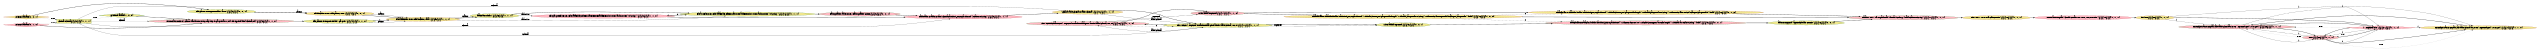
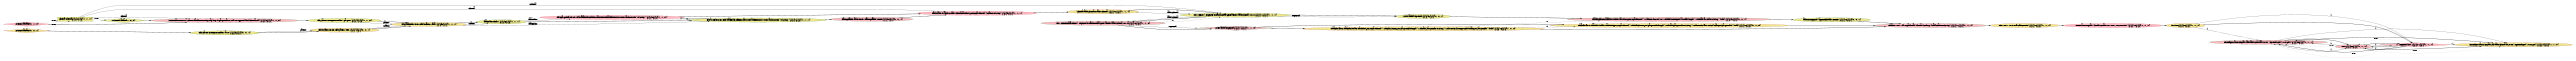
  digraph {
    fontname="DejaVu Serif"
    rankdir=LR
    node [color=darkgreen fillcolor=khaki fontname="DejaVu Serif" shape=ellipse style=filled]
    edge [fontname="DejaVu Serif" style=bold]
    n1 [color=brown label="int i = 0@@@20@@@['1', '1', '1']"]
    n2 [fillcolor=lightpink label="TestHelpers.assertEqualsSafe(tableSchema.asStruct(),expected.get(i),rows.get(i))@@@23@@@['1', '1', '1']"]
    n3 [color=brown fillcolor=lightpink label="i < expected.size()@@@21@@@['1', '1', '1']" shape=diamond]
    n4 [fillcolor=lightpink label="i += 1@@@22@@@['1', '1', '1']"]
    n5 [color=brown label="TestHelpers.assertEqualsSafe(tableSchema.asStruct(),expected.get(i),rows.get(i))@@@24@@@['1', '1', '0']"]
    n6 [label="dataFolder.mkdirs()@@@6@@@['1', '1', '1']"]
    n7 [color=brown fillcolor=lightpink label="File parquetFile = new File(dataFolder,FileFormat.PARQUET.addExtension(UUID.randomUUID().toString()))@@@8@@@['1', '1', '0']"]
    n8 [label="File avroFile = new File(dataFolder,FileFormat.AVRO.addExtension(UUID.randomUUID().toString()))@@@7@@@['1', '1', '1']"]
    n9 [color=brown fillcolor=lightpink label="Table table = tables.create(schema,PartitionSpec.unpartitioned(),location.toString())@@@9@@@['1', '1', '1']"]
    n10 [fillcolor=lightpink label="HadoopTables tables = new HadoopTables(CONF)@@@8@@@['0', '0', '1']"]
    n11 [color=brown label="File dataFolder = new File(location,\"data\")@@@5@@@['1', '1', '1']"]
    n12 [color=brown label="Schema tableSchema = table.schema()@@@10@@@['1', '1', '1']"]
    n13 [label="List<Record> expected = RandomData.generateList(tableSchema,100,1L)@@@11@@@['1', '1', '1']"]
    n14 [fillcolor=lightpink label="Assume.assumeTrue(\"Cannot handle non-string map keys in parquet-avro\",null == TypeUtil.find(schema,null))@@@3@@@['1', '1', '0']"]
    n15 [label="File parent = temp.newFolder(\"parquet\")@@@4@@@['1', '1', '0']"]
    n16 [color=brown fillcolor=lightpink label="Assert.assertEquals(\"Should contain 100 rows\",100,rows.size())@@@19@@@['1', '1', '1']"]
    n17 [label="table.newAppend().appendFile(file).commit()@@@16@@@['0', '0', '1']"]
    n18 [fillcolor=lightpink label="Dataset<Row> df = spark.read().format(\"iceberg\").load(location.toString())@@@17@@@['1', '1', '1']"]
    n19 [color=brown label="List<Row> rows = df.collectAsList()@@@18@@@['1', '1', '1']"]
    n20 [fillcolor=lightpink label="DataFile file = DataFiles.builder(PartitionSpec.unpartitioned()).withRecordCount(100).withFileSizeInBytes(avroFile.length()).withPath(avroFile.toString()).build()@@@15@@@['0', '0', '1']"]
    n21 [fillcolor=lightpink label="List<GenericData.Record> expected = RandomData.generateList(tableSchema,100,1L)@@@12@@@['1', '1', '0']"]
-   n22 [fillcolor=lightpink label="writer.addAll(expected)@@@14@@@['1', '1', '0']"]
+   n22 [fillcolor=lightpink label="writer.addAll(expected)@@@14@@@['1', '1', '0']" shape=diamond]
    n23 [color=brown label="DataFile file = DataFiles.builder(PartitionSpec.unpartitioned()).withFileSizeInBytes(parquetFile.length()).withPath(parquetFile.toString()).withMetrics(fromInputFile(localInput(parquetFile))).build()@@@16@@@['1', '0', '0']"]
    n24 [color=brown label="DataFile file = DataFiles.builder(PartitionSpec.unpartitioned()).withFileSizeInBytes(parquetFile.length()).withPath(parquetFile.toString()).withMetrics(fileMetrics(localInput(parquetFile))).build()@@@16@@@['0', '1', '0']"]
    n25 [label="writer.addAll(expected)@@@13@@@['0', '0', '1']"]
    n26 [label="File parent = temp.newFolder(\"avro\")@@@3@@@['0', '0', '1']"]
    n27 [color=brown label="File location = new File(parent,\"test\")@@@4@@@['0', '0', '1']"]
    n28 [color=brown fillcolor=lightpink label="writeAndValidate['0', '1', '0']" shape=diamond]
    n29 [label="Schema schema@@@2@@@['1', '1', '1']" shape=box]
    n30 [label="writeAndValidate['1', '0', '0']" shape=diamond]
    n31 [color=brown label="writeAndValidate['0', '0', '1']" shape=diamond]
    n1 -> n2 [label=i style=solid]
    n1 -> n3 [label=i style=solid]
    n1 -> n3
    n2 -> n4 [label=i style=solid]
    n2 -> n4
    n2 -> n5 [label=i style=solid]
    n3 -> n2
    n3 -> n2 [label=true style=dotted]
    n3 -> n4
    n3 -> n4 [label=i style=solid]
    n3 -> n4 [label=true style=dotted]
    n3 -> n5 [label=i style=solid]
    n4 -> n2 [label=i style=solid]
    n4 -> n2 [label=true style=dotted]
    n4 -> n3 [label=i style=solid]
    n4 -> n3
    n4 -> n5
    n4 -> n5 [label=true style=dotted]
    n5 -> n2
    n6 -> n7 [label=dataFolder style=solid]
    n6 -> n8
    n7 -> n8 [label=0 style=dashed]
    n7 -> n9
    n8 -> n7
    n8 -> n10
    n9 -> n12
    n10 -> n9
    n11 -> n6
    n11 -> n6 [label=location style=solid]
    n11 -> n8 [label=dataFolder style=solid]
    n12 -> n13
    n12 -> n13 [label=tableSchema style=solid]
    n13 -> n21 [label=tableSchema style=solid]
    n13 -> n21
    n13 -> n25 [label=expected style=solid]
    n13 -> n25
    n14 -> n15
    n15 -> n11
    n15 -> n11 [label=parent style=solid]
    n16 -> n1
    n17 -> n18
    n18 -> n19
    n19 -> n16
    n20 -> n17
    n21 -> n13 [label=0 style=dashed]
    n21 -> n22
    n21 -> n22 [label=expected style=solid]
    n22 -> n23
    n22 -> n24
    n23 -> n18
    n23 -> n20 [label=0 style=dashed]
    n23 -> n24 [label=0 style=dashed]
    n24 -> n18
    n25 -> n20
    n26 -> n27
    n26 -> n27 [label=parent style=solid]
    n27 -> n11 [label=location style=solid]
    n27 -> n11
    n28 -> n14
    n28 -> n29 [label=true style=dotted]
    n29 -> n9 [label=schema style=solid]
-   n29 -> n12 [label=schema style=solid]
    n29 -> n13 [label=schema style=solid]
    n29 -> n14 [label=schema style=solid]
    n29 -> n30 [label=true style=dotted]
    n30 -> n14
    n31 -> n26
    n31 -> n29 [label=true style=dotted]
  }
